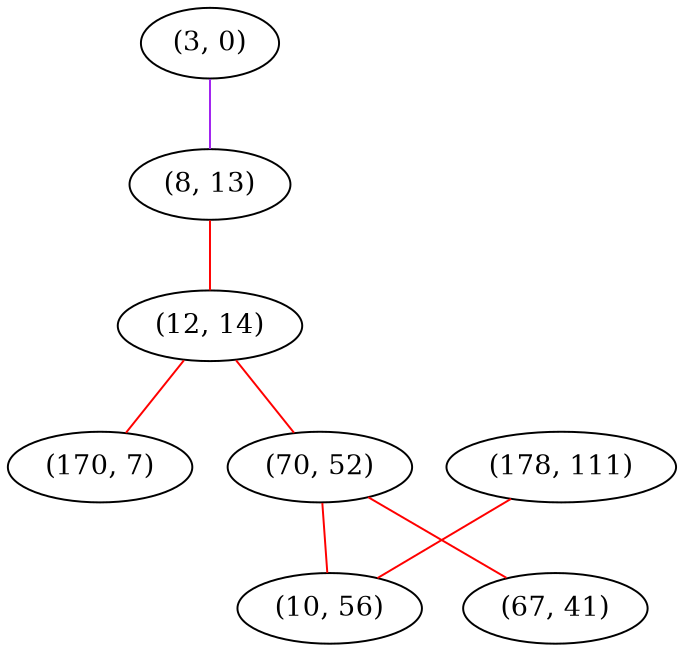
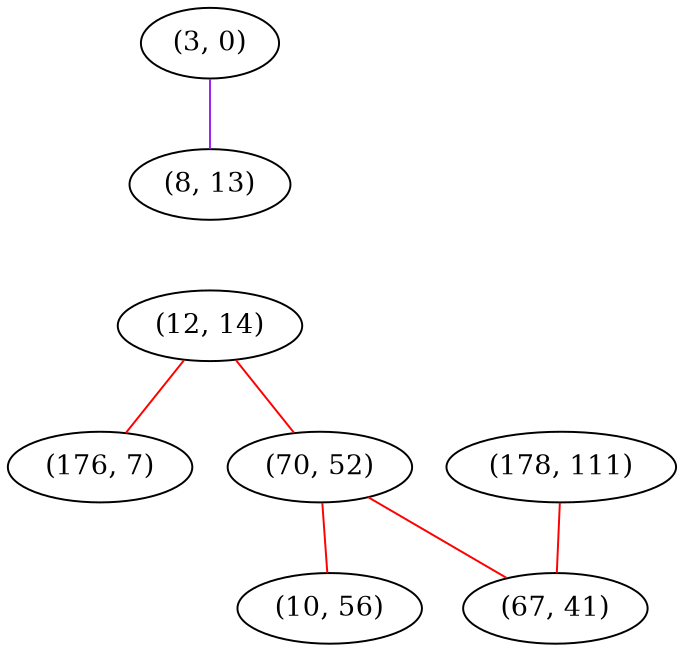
  graph {
    edge [color=red weight=1]
    n1 [label="(3, 0)"]
    "(8, 13)"
    "(12, 14)"
-   "(176, 7)" [label="(170, 7)"]
+   "(176, 7)"
    "(70, 52)"
    n6 [label="(10, 56)"]
    "(178, 111)"
    "(67, 41)"
    n1 -- "(8, 13)" [color=purple weight=4]
-   "(8, 13)" -- "(12, 14)"
    "(12, 14)" -- "(176, 7)"
    "(12, 14)" -- "(70, 52)"
    "(70, 52)" -- n6
    "(70, 52)" -- "(67, 41)"
-   "(178, 111)" -- n6
+   "(178, 111)" -- "(67, 41)"
  }
